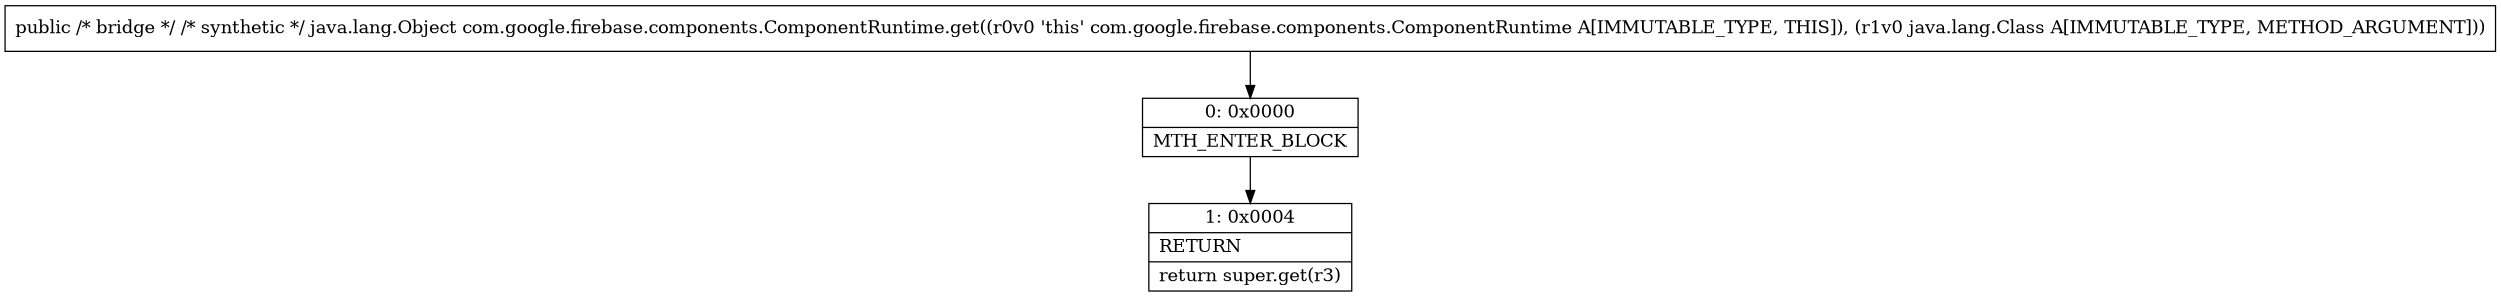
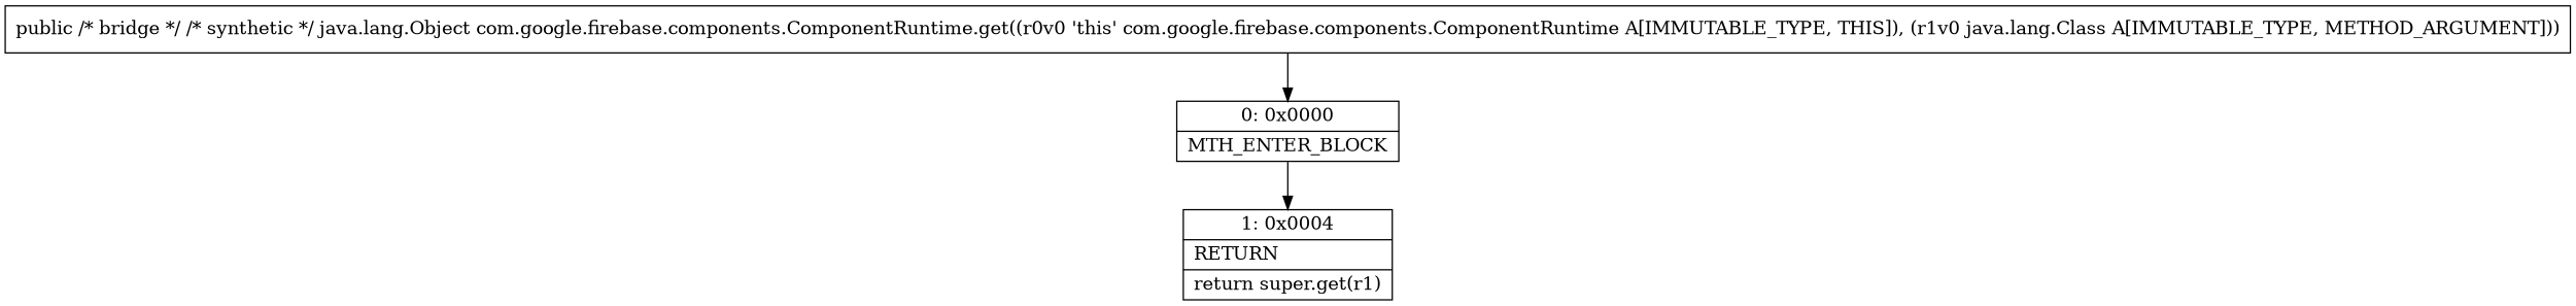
  digraph {
    node [shape=record]
    n1 [label="{0\:\ 0x0000|MTH_ENTER_BLOCK\l}"]
-   n2 [label="{1\:\ 0x0004|RETURN\l|return super.get(r3)\l}"]
+   n2 [label="{1\:\ 0x0004|RETURN\l|return super.get(r1)\l}"]
    n3 [label="{public \/* bridge *\/ \/* synthetic *\/ java.lang.Object com.google.firebase.components.ComponentRuntime.get((r0v0 'this' com.google.firebase.components.ComponentRuntime A[IMMUTABLE_TYPE, THIS]), (r1v0 java.lang.Class A[IMMUTABLE_TYPE, METHOD_ARGUMENT])) }"]
    n1 -> n2
    n3 -> n1
  }
